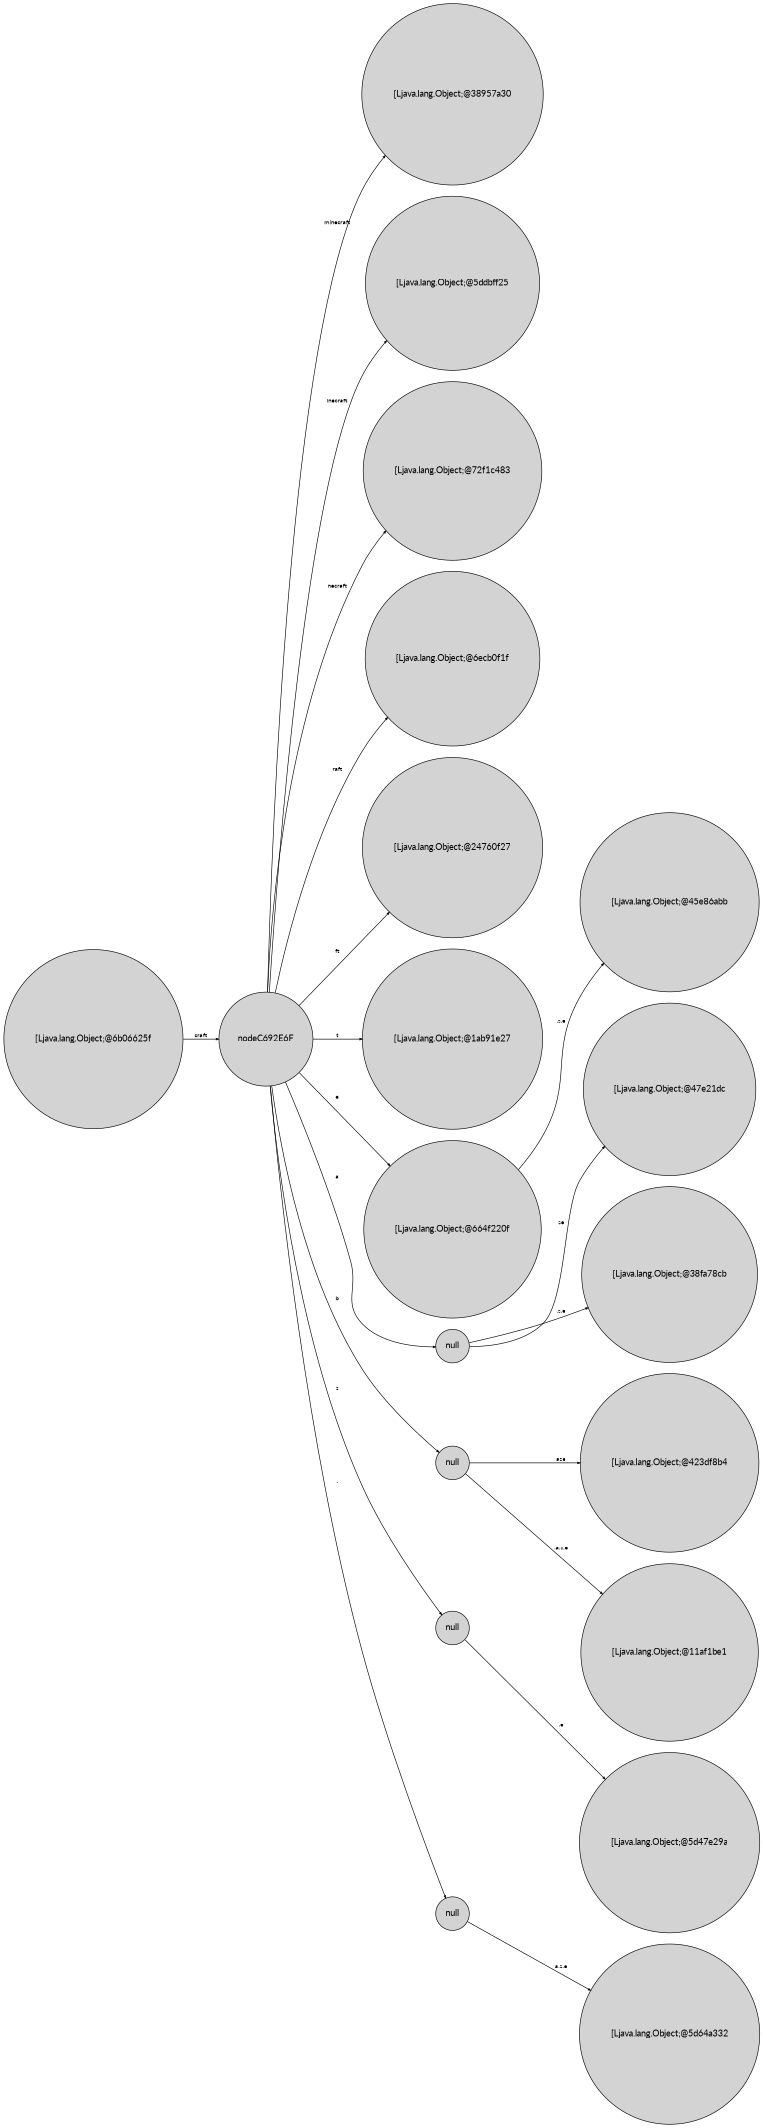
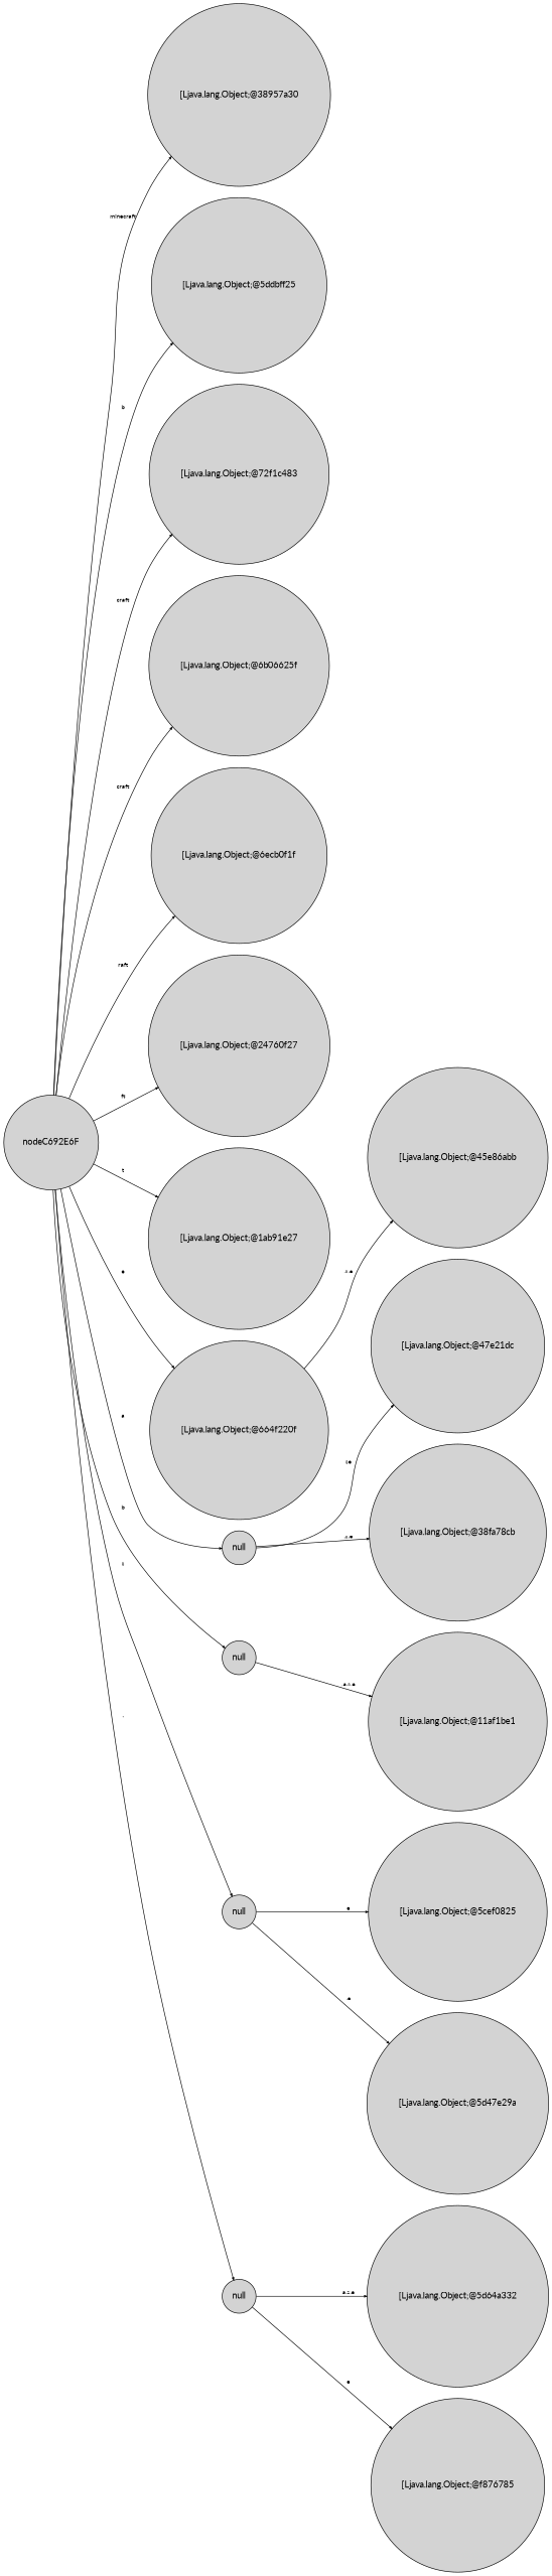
  digraph {
    fontname=Lato
    ordering=out
    rankdir=LR
    node [fillcolor=lightgrey fontname=Lato shape=circle style=filled]
    edge [arrowsize=0.4 fontname=Lato fontsize=10 weight=10]
    n1 [height=.1 label=nodeC692E6F width=.1]
    n2 [height=.07 label="[Ljava.lang.Object;@38957a30" width=.07]
    n3 [height=.07 label="[Ljava.lang.Object;@5ddbff25" width=.07]
    n4 [height=.07 label="[Ljava.lang.Object;@72f1c483" width=.07]
    n5 [height=.07 label="[Ljava.lang.Object;@6b06625f" width=.07]
    n6 [height=.07 label="[Ljava.lang.Object;@6ecb0f1f" width=.07]
    n7 [height=.07 label="[Ljava.lang.Object;@24760f27" width=.07]
    n8 [height=.07 label="[Ljava.lang.Object;@1ab91e27" width=.07]
    n9 [height=.07 label="[Ljava.lang.Object;@664f220f" width=.07]
    n10 [height=.07 label=null width=.07]
    n11 [height=.07 label=null width=.07]
    n12 [height=.07 label=null width=.07]
    n13 [height=.07 label=null width=.07]
    n14 [height=.07 label="[Ljava.lang.Object;@45e86abb" width=.07]
    n15 [height=.07 label="[Ljava.lang.Object;@47e21dc" width=.07]
    n16 [height=.07 label="[Ljava.lang.Object;@38fa78cb" width=.07]
-   n17 [height=.07 label="[Ljava.lang.Object;@423df8b4" width=.07]
    n18 [height=.07 label="[Ljava.lang.Object;@11af1be1" width=.07]
+   n19 [height=.07 label="[Ljava.lang.Object;@5cef0825" width=.07]
    n20 [height=.07 label="[Ljava.lang.Object;@5d47e29a" width=.07]
    n21 [height=.07 label="[Ljava.lang.Object;@5d64a332" width=.07]
+   n22 [height=.07 label="[Ljava.lang.Object;@f876785" width=.07]
    n1 -> n2 [label=minecraft]
-   n1 -> n3 [label=inecraft]
-   n1 -> n4 [label=necraft]
-   n5 -> n1 [label=craft]
+   n1 -> n3 [label=b]
+   n1 -> n4 [label=craft]
+   n1 -> n5 [label=craft]
    n1 -> n6 [label=raft]
    n1 -> n7 [label=ft]
    n1 -> n8 [label=t]
    n1 -> n9 [label=e]
    n1 -> n10 [label=a]
    n1 -> n11 [label=b]
    n1 -> n12 [label=s]
    n1 -> n13 [label="."]
    n9 -> n14 [label=".s.e"]
    n10 -> n15 [label=se]
    n10 -> n16 [label=".s.e"]
-   n11 -> n17 [label=ase]
    n11 -> n18 [label=".a.s.e"]
+   n12 -> n19 [label=e]
    n12 -> n20 [label=".e"]
    n13 -> n21 [label="a.s.e"]
+   n13 -> n22 [label=e]
  }
